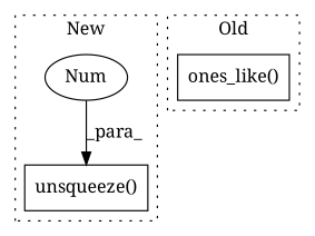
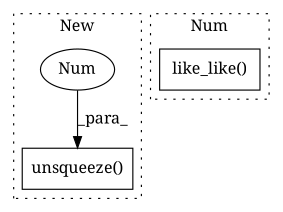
  digraph {
    fontname="Noto Serif"
    node [a=75 shape=box fontname="Noto Serif"]
    n1 [l="18,1" label="unsqueeze()" s="5213,5233"]
    n2 [a=76 l=2 label=Num s=5231 shape=ellipse]
-   n3 [l="16,1" label="ones_like()" s="5025,5048"]
+   n3 [l="16,1" label="like_like()" s="5025,5048"]
    subgraph cluster_1 {
      label=New
      style=dotted
      n1
      n2
    }
    subgraph cluster_2 {
-     label=Old
+     label=Num
      style=dotted
      n3
    }
    n2 -> n1 [label=_para_ fontname="Noto Serif"]
  }
